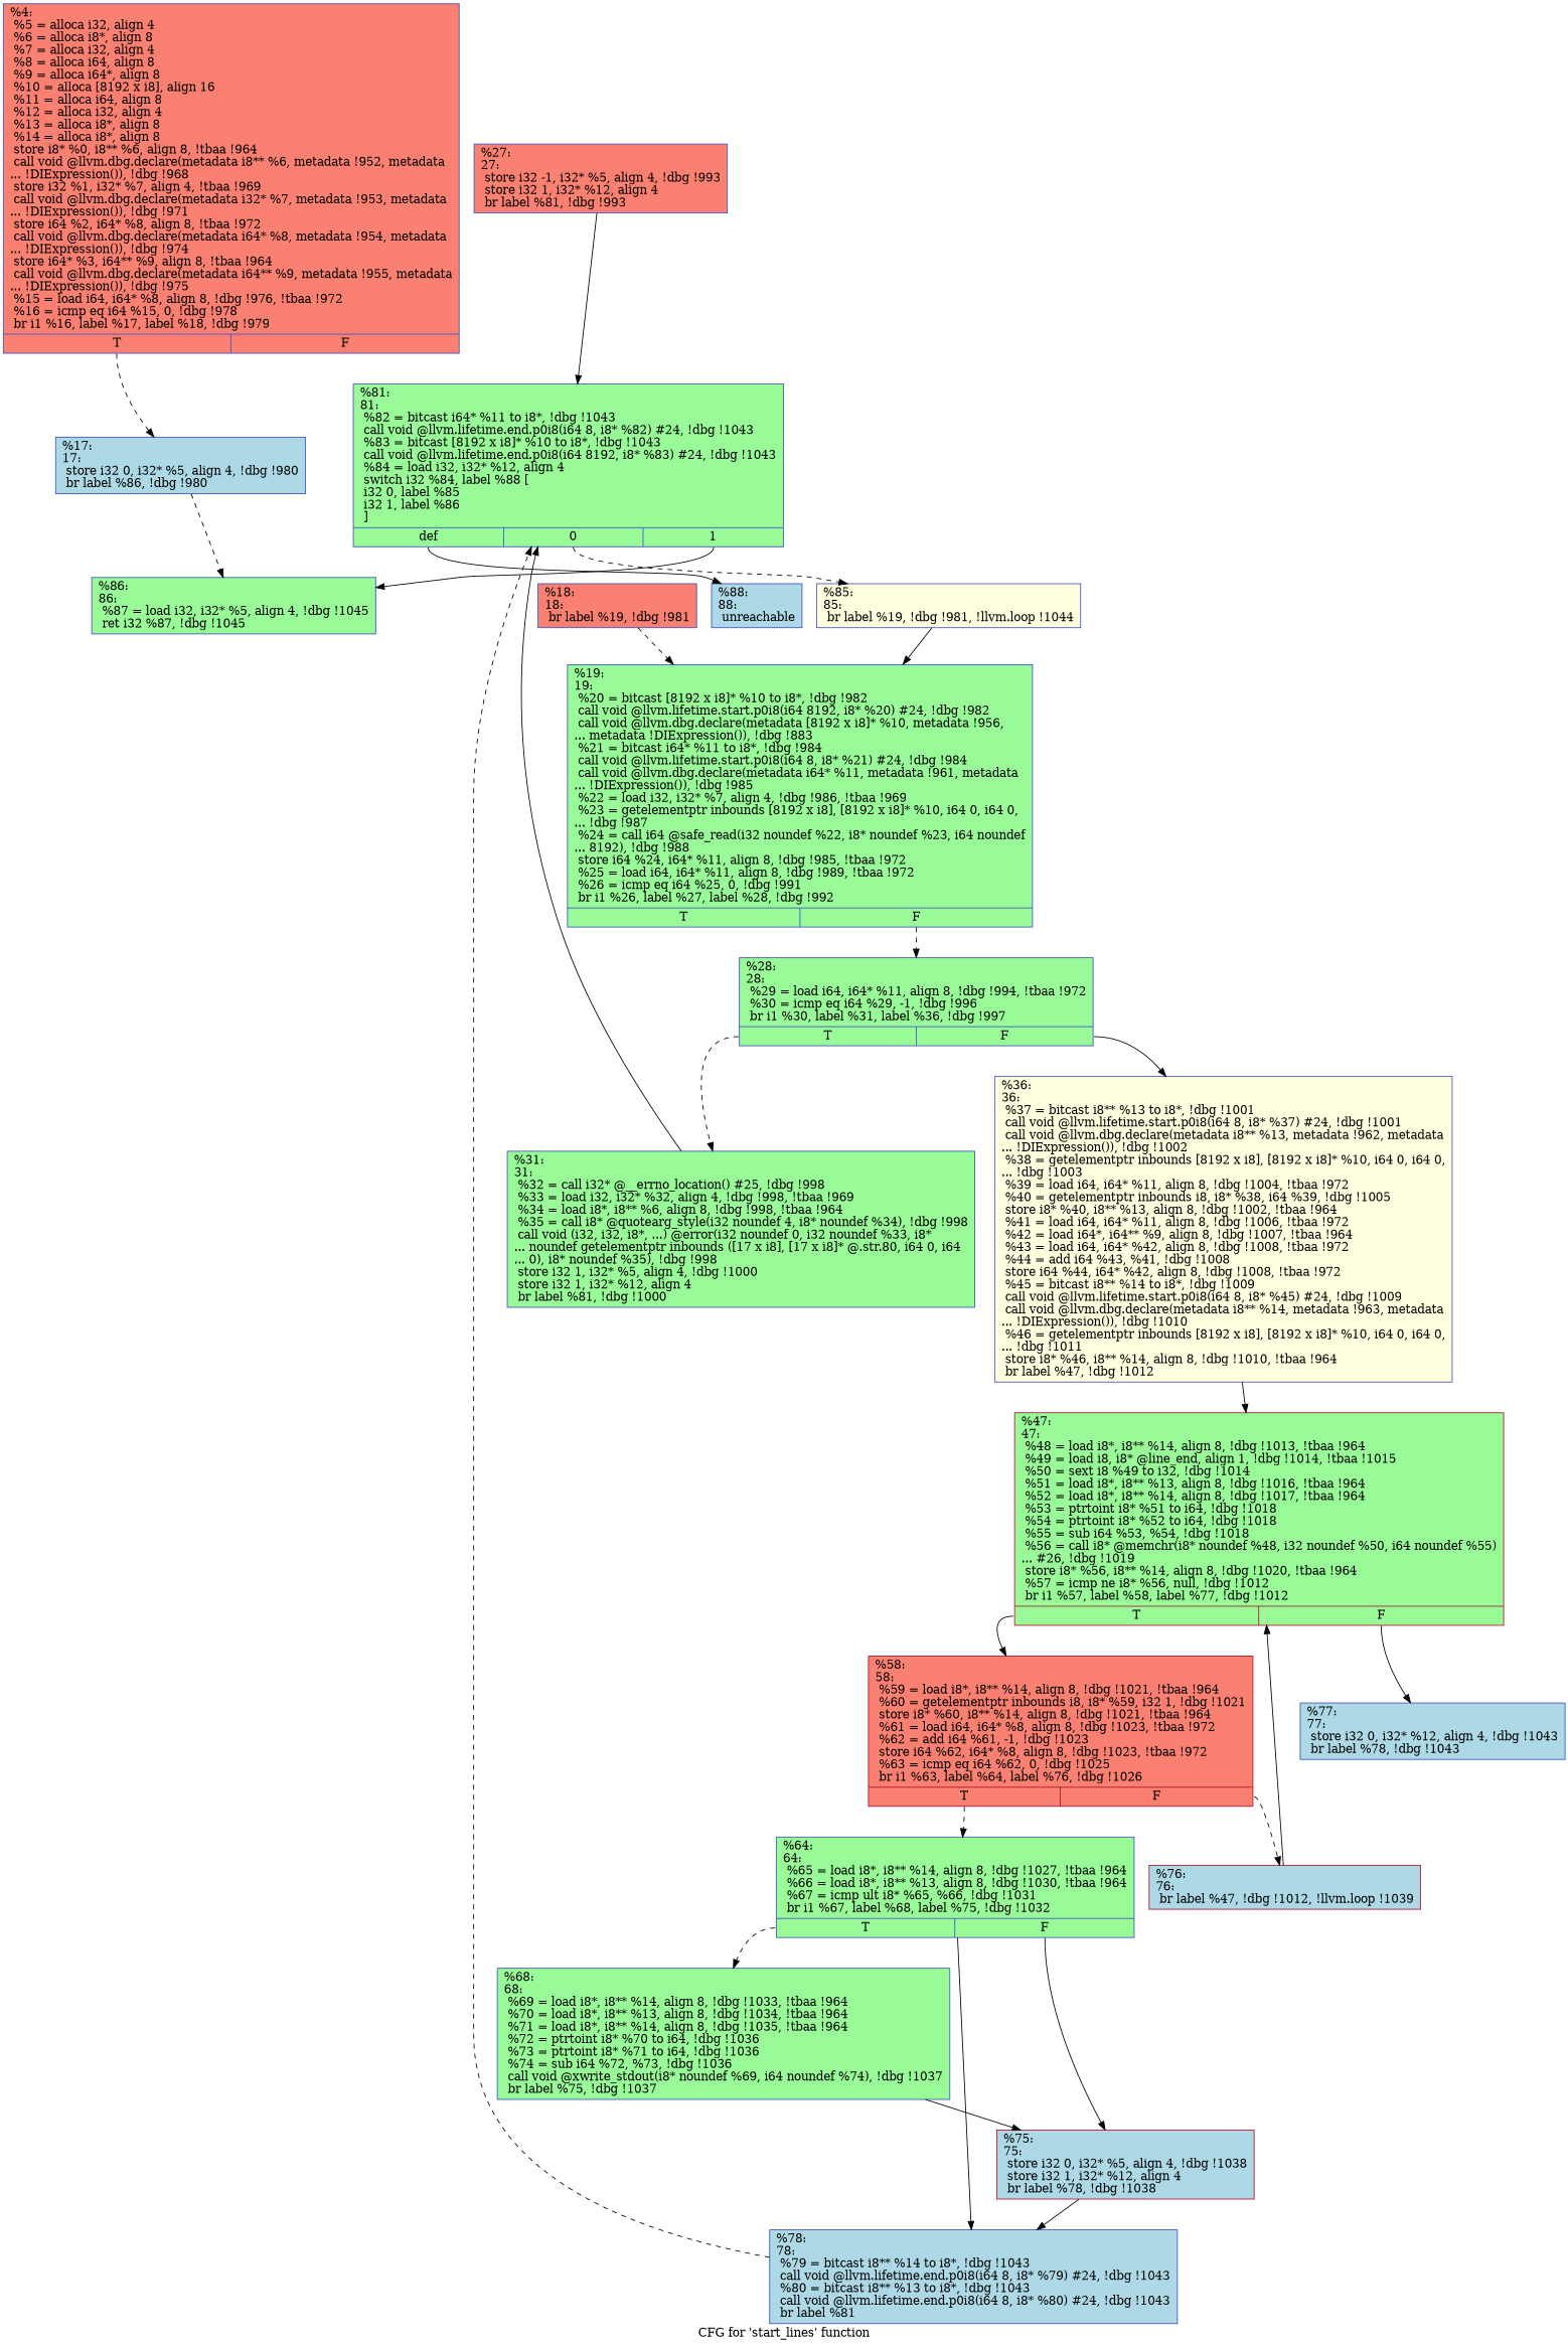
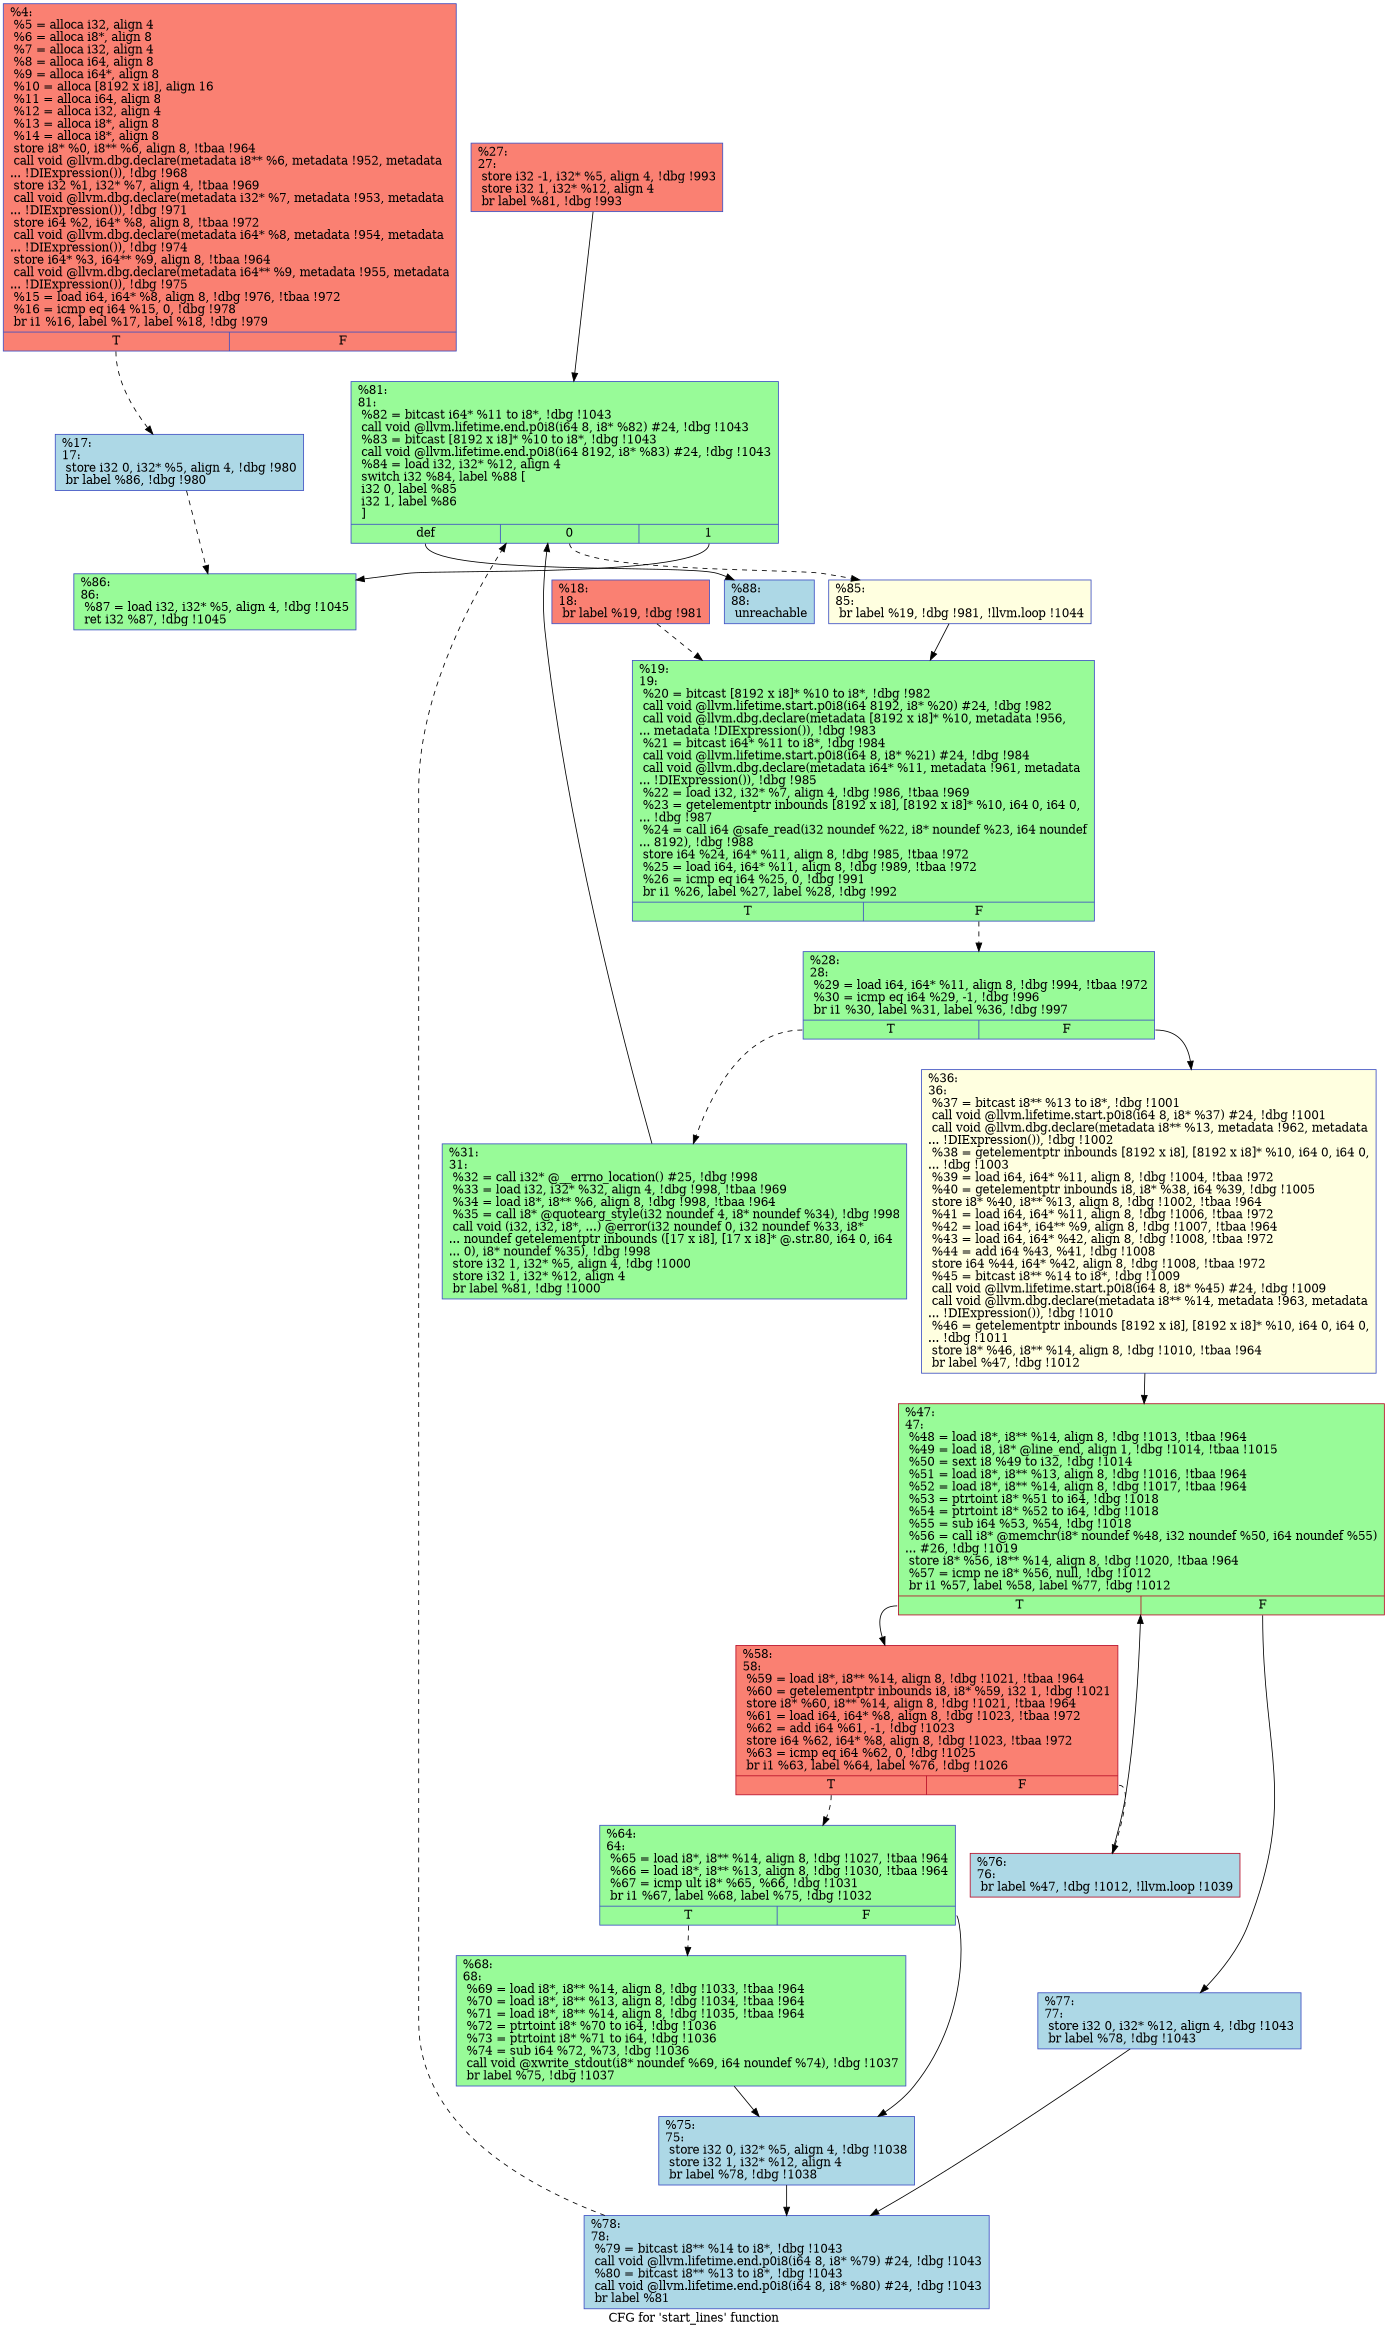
  digraph {
    label="CFG for 'start_lines' function"
    node [color="#3d50c3ff" fillcolor=palegreen shape=record style=filled]
    edge [style=solid]
    n1 [fillcolor=salmon label="{%4:\l  %5 = alloca i32, align 4\l  %6 = alloca i8*, align 8\l  %7 = alloca i32, align 4\l  %8 = alloca i64, align 8\l  %9 = alloca i64*, align 8\l  %10 = alloca [8192 x i8], align 16\l  %11 = alloca i64, align 8\l  %12 = alloca i32, align 4\l  %13 = alloca i8*, align 8\l  %14 = alloca i8*, align 8\l  store i8* %0, i8** %6, align 8, !tbaa !964\l  call void @llvm.dbg.declare(metadata i8** %6, metadata !952, metadata\l... !DIExpression()), !dbg !968\l  store i32 %1, i32* %7, align 4, !tbaa !969\l  call void @llvm.dbg.declare(metadata i32* %7, metadata !953, metadata\l... !DIExpression()), !dbg !971\l  store i64 %2, i64* %8, align 8, !tbaa !972\l  call void @llvm.dbg.declare(metadata i64* %8, metadata !954, metadata\l... !DIExpression()), !dbg !974\l  store i64* %3, i64** %9, align 8, !tbaa !964\l  call void @llvm.dbg.declare(metadata i64** %9, metadata !955, metadata\l... !DIExpression()), !dbg !975\l  %15 = load i64, i64* %8, align 8, !dbg !976, !tbaa !972\l  %16 = icmp eq i64 %15, 0, !dbg !978\l  br i1 %16, label %17, label %18, !dbg !979\l|{<s0>T|<s1>F}}"]
    n2 [fillcolor=lightblue label="{%17:\l17:                                               \l  store i32 0, i32* %5, align 4, !dbg !980\l  br label %86, !dbg !980\l}"]
    n3 [label="{%86:\l86:                                               \l  %87 = load i32, i32* %5, align 4, !dbg !1045\l  ret i32 %87, !dbg !1045\l}"]
    n4 [fillcolor=salmon label="{%18:\l18:                                               \l  br label %19, !dbg !981\l}"]
-   n5 [label="{%19:\l19:                                               \l  %20 = bitcast [8192 x i8]* %10 to i8*, !dbg !982\l  call void @llvm.lifetime.start.p0i8(i64 8192, i8* %20) #24, !dbg !982\l  call void @llvm.dbg.declare(metadata [8192 x i8]* %10, metadata !956,\l... metadata !DIExpression()), !dbg !883\l  %21 = bitcast i64* %11 to i8*, !dbg !984\l  call void @llvm.lifetime.start.p0i8(i64 8, i8* %21) #24, !dbg !984\l  call void @llvm.dbg.declare(metadata i64* %11, metadata !961, metadata\l... !DIExpression()), !dbg !985\l  %22 = load i32, i32* %7, align 4, !dbg !986, !tbaa !969\l  %23 = getelementptr inbounds [8192 x i8], [8192 x i8]* %10, i64 0, i64 0,\l... !dbg !987\l  %24 = call i64 @safe_read(i32 noundef %22, i8* noundef %23, i64 noundef\l... 8192), !dbg !988\l  store i64 %24, i64* %11, align 8, !dbg !985, !tbaa !972\l  %25 = load i64, i64* %11, align 8, !dbg !989, !tbaa !972\l  %26 = icmp eq i64 %25, 0, !dbg !991\l  br i1 %26, label %27, label %28, !dbg !992\l|{<s0>T|<s1>F}}"]
+   n5 [label="{%19:\l19:                                               \l  %20 = bitcast [8192 x i8]* %10 to i8*, !dbg !982\l  call void @llvm.lifetime.start.p0i8(i64 8192, i8* %20) #24, !dbg !982\l  call void @llvm.dbg.declare(metadata [8192 x i8]* %10, metadata !956,\l... metadata !DIExpression()), !dbg !983\l  %21 = bitcast i64* %11 to i8*, !dbg !984\l  call void @llvm.lifetime.start.p0i8(i64 8, i8* %21) #24, !dbg !984\l  call void @llvm.dbg.declare(metadata i64* %11, metadata !961, metadata\l... !DIExpression()), !dbg !985\l  %22 = load i32, i32* %7, align 4, !dbg !986, !tbaa !969\l  %23 = getelementptr inbounds [8192 x i8], [8192 x i8]* %10, i64 0, i64 0,\l... !dbg !987\l  %24 = call i64 @safe_read(i32 noundef %22, i8* noundef %23, i64 noundef\l... 8192), !dbg !988\l  store i64 %24, i64* %11, align 8, !dbg !985, !tbaa !972\l  %25 = load i64, i64* %11, align 8, !dbg !989, !tbaa !972\l  %26 = icmp eq i64 %25, 0, !dbg !991\l  br i1 %26, label %27, label %28, !dbg !992\l|{<s0>T|<s1>F}}"]
    n6 [label="{%28:\l28:                                               \l  %29 = load i64, i64* %11, align 8, !dbg !994, !tbaa !972\l  %30 = icmp eq i64 %29, -1, !dbg !996\l  br i1 %30, label %31, label %36, !dbg !997\l|{<s0>T|<s1>F}}"]
    n7 [fillcolor=salmon label="{%27:\l27:                                               \l  store i32 -1, i32* %5, align 4, !dbg !993\l  store i32 1, i32* %12, align 4\l  br label %81, !dbg !993\l}"]
    n8 [label="{%81:\l81:                                               \l  %82 = bitcast i64* %11 to i8*, !dbg !1043\l  call void @llvm.lifetime.end.p0i8(i64 8, i8* %82) #24, !dbg !1043\l  %83 = bitcast [8192 x i8]* %10 to i8*, !dbg !1043\l  call void @llvm.lifetime.end.p0i8(i64 8192, i8* %83) #24, !dbg !1043\l  %84 = load i32, i32* %12, align 4\l  switch i32 %84, label %88 [\l    i32 0, label %85\l    i32 1, label %86\l  ]\l|{<s0>def|<s1>0|<s2>1}}"]
    n9 [label="{%31:\l31:                                               \l  %32 = call i32* @__errno_location() #25, !dbg !998\l  %33 = load i32, i32* %32, align 4, !dbg !998, !tbaa !969\l  %34 = load i8*, i8** %6, align 8, !dbg !998, !tbaa !964\l  %35 = call i8* @quotearg_style(i32 noundef 4, i8* noundef %34), !dbg !998\l  call void (i32, i32, i8*, ...) @error(i32 noundef 0, i32 noundef %33, i8*\l... noundef getelementptr inbounds ([17 x i8], [17 x i8]* @.str.80, i64 0, i64\l... 0), i8* noundef %35), !dbg !998\l  store i32 1, i32* %5, align 4, !dbg !1000\l  store i32 1, i32* %12, align 4\l  br label %81, !dbg !1000\l}"]
    n10 [fillcolor=lightyellow label="{%36:\l36:                                               \l  %37 = bitcast i8** %13 to i8*, !dbg !1001\l  call void @llvm.lifetime.start.p0i8(i64 8, i8* %37) #24, !dbg !1001\l  call void @llvm.dbg.declare(metadata i8** %13, metadata !962, metadata\l... !DIExpression()), !dbg !1002\l  %38 = getelementptr inbounds [8192 x i8], [8192 x i8]* %10, i64 0, i64 0,\l... !dbg !1003\l  %39 = load i64, i64* %11, align 8, !dbg !1004, !tbaa !972\l  %40 = getelementptr inbounds i8, i8* %38, i64 %39, !dbg !1005\l  store i8* %40, i8** %13, align 8, !dbg !1002, !tbaa !964\l  %41 = load i64, i64* %11, align 8, !dbg !1006, !tbaa !972\l  %42 = load i64*, i64** %9, align 8, !dbg !1007, !tbaa !964\l  %43 = load i64, i64* %42, align 8, !dbg !1008, !tbaa !972\l  %44 = add i64 %43, %41, !dbg !1008\l  store i64 %44, i64* %42, align 8, !dbg !1008, !tbaa !972\l  %45 = bitcast i8** %14 to i8*, !dbg !1009\l  call void @llvm.lifetime.start.p0i8(i64 8, i8* %45) #24, !dbg !1009\l  call void @llvm.dbg.declare(metadata i8** %14, metadata !963, metadata\l... !DIExpression()), !dbg !1010\l  %46 = getelementptr inbounds [8192 x i8], [8192 x i8]* %10, i64 0, i64 0,\l... !dbg !1011\l  store i8* %46, i8** %14, align 8, !dbg !1010, !tbaa !964\l  br label %47, !dbg !1012\l}"]
    n11 [fillcolor=lightblue label="{%88:\l88:                                               \l  unreachable\l}"]
    n12 [fillcolor=lightyellow label="{%85:\l85:                                               \l  br label %19, !dbg !981, !llvm.loop !1044\l}"]
    n13 [color="#b70d28ff" label="{%47:\l47:                                               \l  %48 = load i8*, i8** %14, align 8, !dbg !1013, !tbaa !964\l  %49 = load i8, i8* @line_end, align 1, !dbg !1014, !tbaa !1015\l  %50 = sext i8 %49 to i32, !dbg !1014\l  %51 = load i8*, i8** %13, align 8, !dbg !1016, !tbaa !964\l  %52 = load i8*, i8** %14, align 8, !dbg !1017, !tbaa !964\l  %53 = ptrtoint i8* %51 to i64, !dbg !1018\l  %54 = ptrtoint i8* %52 to i64, !dbg !1018\l  %55 = sub i64 %53, %54, !dbg !1018\l  %56 = call i8* @memchr(i8* noundef %48, i32 noundef %50, i64 noundef %55)\l... #26, !dbg !1019\l  store i8* %56, i8** %14, align 8, !dbg !1020, !tbaa !964\l  %57 = icmp ne i8* %56, null, !dbg !1012\l  br i1 %57, label %58, label %77, !dbg !1012\l|{<s0>T|<s1>F}}"]
    n14 [color="#b70d28ff" fillcolor=salmon label="{%58:\l58:                                               \l  %59 = load i8*, i8** %14, align 8, !dbg !1021, !tbaa !964\l  %60 = getelementptr inbounds i8, i8* %59, i32 1, !dbg !1021\l  store i8* %60, i8** %14, align 8, !dbg !1021, !tbaa !964\l  %61 = load i64, i64* %8, align 8, !dbg !1023, !tbaa !972\l  %62 = add i64 %61, -1, !dbg !1023\l  store i64 %62, i64* %8, align 8, !dbg !1023, !tbaa !972\l  %63 = icmp eq i64 %62, 0, !dbg !1025\l  br i1 %63, label %64, label %76, !dbg !1026\l|{<s0>T|<s1>F}}"]
    n15 [fillcolor=lightblue label="{%77:\l77:                                               \l  store i32 0, i32* %12, align 4, !dbg !1043\l  br label %78, !dbg !1043\l}"]
    n16 [label="{%64:\l64:                                               \l  %65 = load i8*, i8** %14, align 8, !dbg !1027, !tbaa !964\l  %66 = load i8*, i8** %13, align 8, !dbg !1030, !tbaa !964\l  %67 = icmp ult i8* %65, %66, !dbg !1031\l  br i1 %67, label %68, label %75, !dbg !1032\l|{<s0>T|<s1>F}}"]
    n17 [color="#b70d28ff" fillcolor=lightblue label="{%76:\l76:                                               \l  br label %47, !dbg !1012, !llvm.loop !1039\l}"]
    n18 [fillcolor=lightblue label="{%78:\l78:                                               \l  %79 = bitcast i8** %14 to i8*, !dbg !1043\l  call void @llvm.lifetime.end.p0i8(i64 8, i8* %79) #24, !dbg !1043\l  %80 = bitcast i8** %13 to i8*, !dbg !1043\l  call void @llvm.lifetime.end.p0i8(i64 8, i8* %80) #24, !dbg !1043\l  br label %81\l}"]
    n19 [label="{%68:\l68:                                               \l  %69 = load i8*, i8** %14, align 8, !dbg !1033, !tbaa !964\l  %70 = load i8*, i8** %13, align 8, !dbg !1034, !tbaa !964\l  %71 = load i8*, i8** %14, align 8, !dbg !1035, !tbaa !964\l  %72 = ptrtoint i8* %70 to i64, !dbg !1036\l  %73 = ptrtoint i8* %71 to i64, !dbg !1036\l  %74 = sub i64 %72, %73, !dbg !1036\l  call void @xwrite_stdout(i8* noundef %69, i64 noundef %74), !dbg !1037\l  br label %75, !dbg !1037\l}"]
-   n20 [color="#b70d28ff" fillcolor=lightblue label="{%75:\l75:                                               \l  store i32 0, i32* %5, align 4, !dbg !1038\l  store i32 1, i32* %12, align 4\l  br label %78, !dbg !1038\l}"]
+   n20 [fillcolor=lightblue label="{%75:\l75:                                               \l  store i32 0, i32* %5, align 4, !dbg !1038\l  store i32 1, i32* %12, align 4\l  br label %78, !dbg !1038\l}"]
    n1 -> n2 [style=dashed tailport=s0]
    n2 -> n3 [style=dashed]
    n4 -> n5 [style=dashed]
    n5 -> n6 [style=dashed tailport=s1]
    n6 -> n9 [style=dashed tailport=s0]
    n6 -> n10 [tailport=s1]
    n7 -> n8
    n8 -> n3 [tailport=s2]
    n8 -> n11 [tailport=s0]
    n8 -> n12 [style=dashed tailport=s1]
    n9 -> n8
    n10 -> n13
    n12 -> n5
    n13 -> n14 [tailport=s0]
    n13 -> n15 [tailport=s1]
    n14 -> n16 [style=dashed tailport=s0]
    n14 -> n17 [style=dashed tailport=s1]
-   n16 -> n18
+   n15 -> n18
    n16 -> n19 [style=dashed tailport=s0]
    n16 -> n20 [tailport=s1]
    n17 -> n13
    n18 -> n8 [style=dashed]
    n19 -> n20
    n20 -> n18
  }
